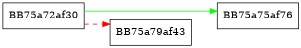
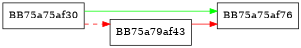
  digraph {
    rankdir=LR
    splines=ortho
    node [shape=box]
    edge [color=red style=solid]
-   BB75a75af30 [label=BB75a72af30]
+   BB75a75af30
    BB75a75af76
    n3 [label=BB75a79af43]
    BB75a75af30 -> BB75a75af76 [color=green]
    BB75a75af30 -> n3 [style=dashed]
+   n3 -> BB75a75af76
  }
